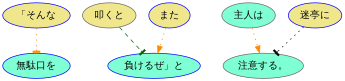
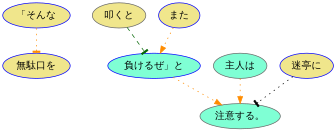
  digraph {
    node [color=blue fillcolor=khaki style=filled]
    edge [arrowhead=tee color=darkorange style=dotted]
    n1 [label="「そんな"]
-   n2 [fillcolor=aquamarine label="無駄口を"]
+   n2 [label="無駄口を"]
    n3 [color=gray40 label="叩くと"]
    n4 [fillcolor=aquamarine label="負けるぜ」と"]
    n5 [color=gray40 fillcolor=aquamarine label="注意する。"]
    n6 [label="また"]
    n7 [color=gray40 fillcolor=aquamarine label="主人は"]
    n8 [label="迷亭に"]
    n1 -> n2
    n3 -> n4 [color=darkgreen style=dashed]
+   n4 -> n5 [arrowhead=normal]
    n6 -> n4 [arrowhead=normal]
    n7 -> n5 [arrowhead=normal]
    n8 -> n5 [color=black]
  }
